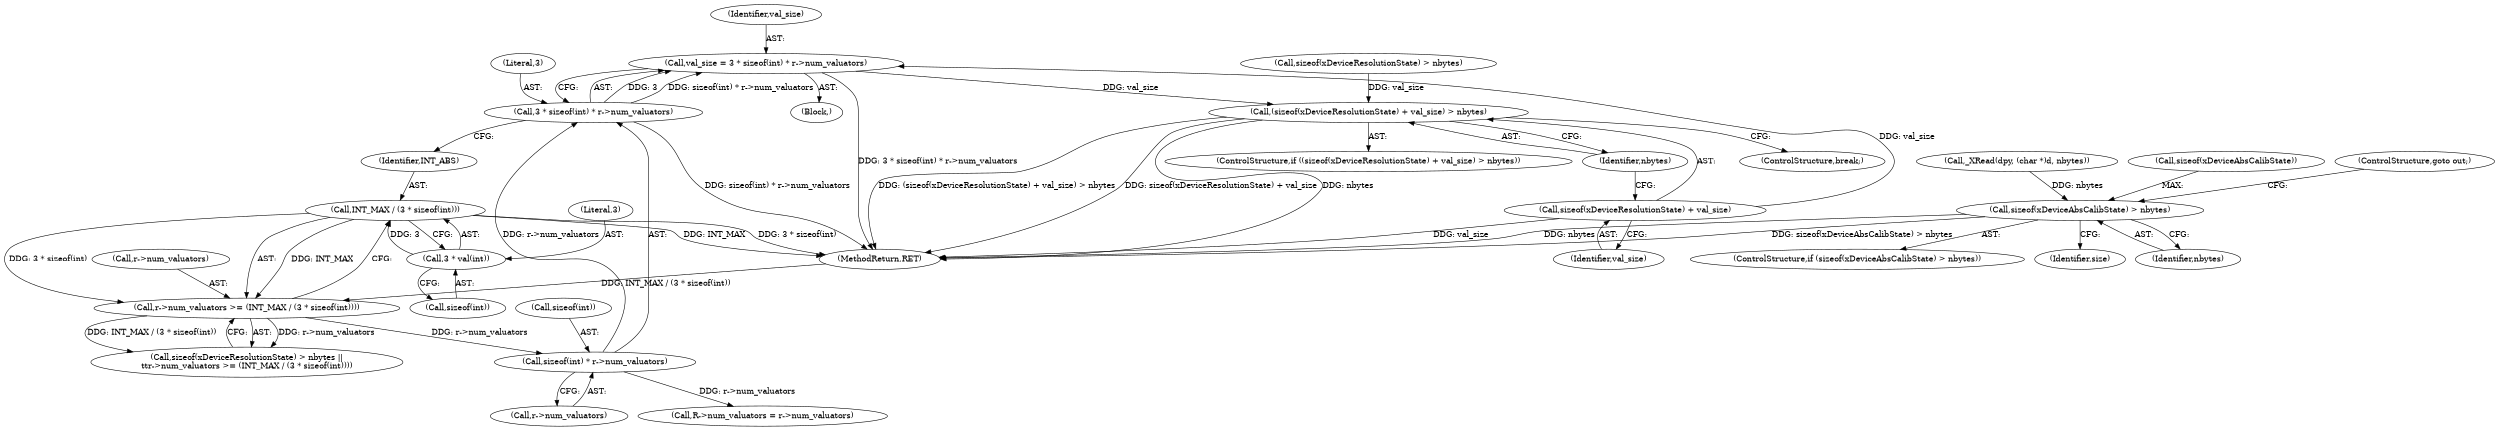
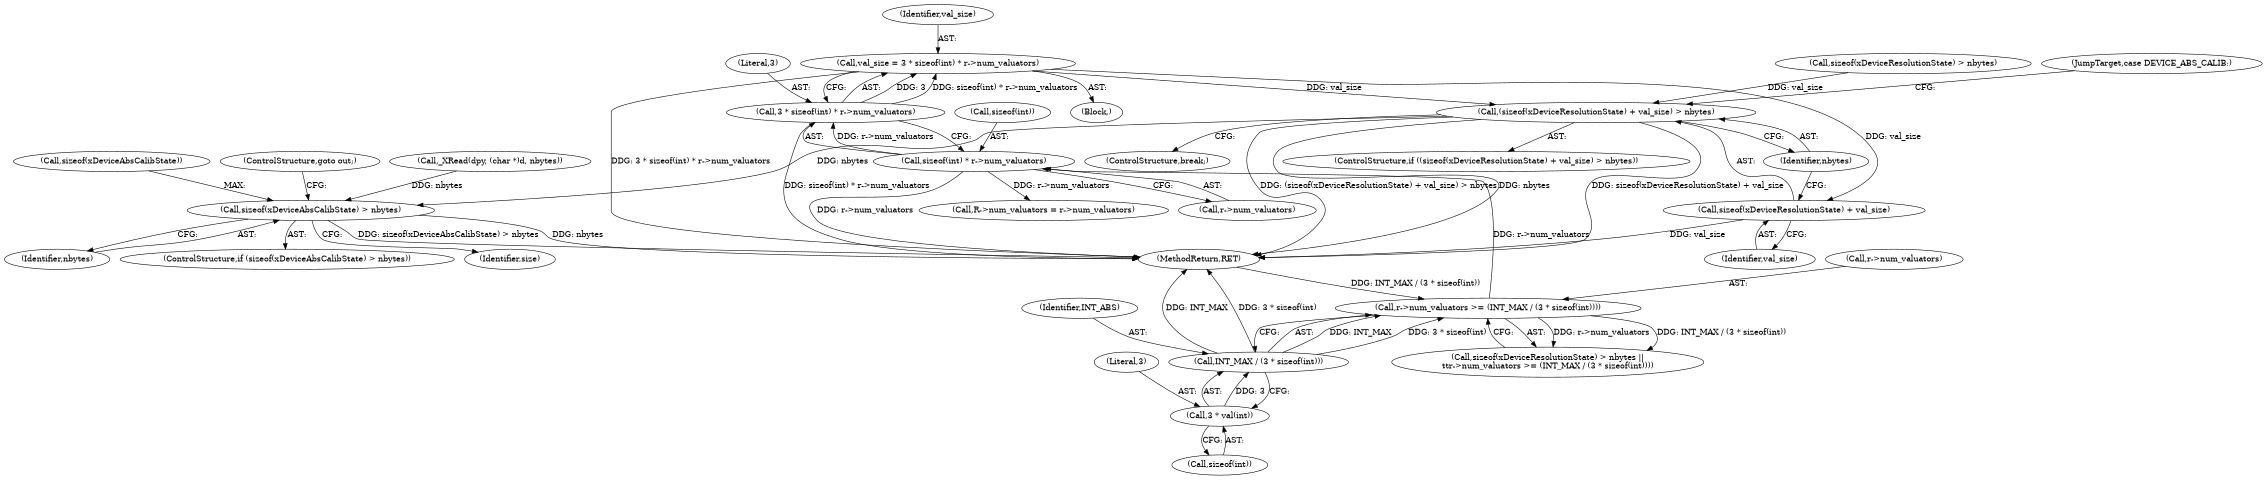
  digraph {
    n1 [label="(Call,val_size = 3 * sizeof(int) * r->num_valuators)"]
    n2 [label="(Call,3 * sizeof(int) * r->num_valuators)"]
    n3 [label="(Call,(sizeof(xDeviceResolutionState) + val_size) > nbytes)"]
    n4 [label="(Call,sizeof(xDeviceResolutionState) + val_size)"]
    n5 [label="(Block,)"]
    n6 [label="(MethodReturn,RET)"]
    n7 [label="(Call,sizeof(int) * r->num_valuators)"]
    n8 [label="(Call,sizeof(xDeviceAbsCalibState) > nbytes)"]
    n9 [label="(ControlStructure,if ((sizeof(xDeviceResolutionState) + val_size) > nbytes))"]
    n10 [label="(Identifier,nbytes)"]
    n11 [label="(ControlStructure,break;)"]
    n12 [label="(Identifier,val_size)"]
    n13 [label="(Call,r->num_valuators >= (INT_MAX / (3 * sizeof(int))))"]
    n14 [label="(Call,r->num_valuators)"]
    n15 [label="(Call,R->num_valuators = r->num_valuators)"]
    n16 [label="(Call,INT_MAX / (3 * sizeof(int)))"]
    n17 [label="(Call,sizeof(xDeviceResolutionState) > nbytes ||\n\t\tr->num_valuators >= (INT_MAX / (3 * sizeof(int))))"]
    n18 [label="(Call,3 * val(int))"]
    n19 [label="(Call,sizeof(int))"]
    n20 [label="(Identifier,nbytes)"]
    n21 [label="(ControlStructure,if (sizeof(xDeviceAbsCalibState) > nbytes))"]
    n22 [label="(Identifier,size)"]
    n23 [label="(Literal,3)"]
    n24 [label="(Identifier,val_size)"]
    n25 [label="(Call,r->num_valuators)"]
    n26 [label="(Identifier,INT_ABS)"]
    n27 [label="(Call,sizeof(xDeviceResolutionState) > nbytes)"]
    n28 [label="(ControlStructure,goto out;)"]
+   n29 [label="(JumpTarget,case DEVICE_ABS_CALIB:)"]
    n30 [label="(Call,_XRead(dpy, (char *)d, nbytes))"]
    n31 [label="(Call,sizeof(int))"]
    n32 [label="(Literal,3)"]
    n33 [label="(Call,sizeof(xDeviceAbsCalibState))"]
    n1 -> n2 [label="CFG: "]
    n1 -> n3 [label="DDG: val_size"]
-   n4 -> n1 [label="DDG: val_size"]
+   n1 -> n4 [label="DDG: val_size"]
    n1 -> n5 [label="AST: "]
    n1 -> n6 [label="DDG: 3 * sizeof(int) * r->num_valuators"]
    n2 -> n1 [label="AST: "]
    n2 -> n1 [label="DDG: 3"]
    n2 -> n1 [label="DDG: sizeof(int) * r->num_valuators"]
    n2 -> n6 [label="DDG: sizeof(int) * r->num_valuators"]
-   n2 -> n26 [label="CFG: "]
+   n2 -> n7 [label="CFG: "]
    n3 -> n6 [label="DDG: (sizeof(xDeviceResolutionState) + val_size) > nbytes"]
    n3 -> n6 [label="DDG: nbytes"]
    n3 -> n6 [label="DDG: sizeof(xDeviceResolutionState) + val_size"]
+   n3 -> n8 [label="DDG: nbytes"]
    n3 -> n9 [label="AST: "]
    n3 -> n10 [label="CFG: "]
    n3 -> n11 [label="CFG: "]
    n4 -> n3 [label="AST: "]
    n4 -> n6 [label="DDG: val_size"]
    n4 -> n12 [label="CFG: "]
    n6 -> n13 [label="DDG: INT_MAX / (3 * sizeof(int))"]
    n7 -> n2 [label="AST: "]
    n7 -> n2 [label="DDG: r->num_valuators"]
+   n7 -> n6 [label="DDG: r->num_valuators"]
    n7 -> n14 [label="CFG: "]
    n7 -> n15 [label="DDG: r->num_valuators"]
    n8 -> n6 [label="DDG: sizeof(xDeviceAbsCalibState) > nbytes"]
    n8 -> n6 [label="DDG: nbytes"]
    n8 -> n20 [label="CFG: "]
    n8 -> n21 [label="AST: "]
    n8 -> n22 [label="CFG: "]
    n10 -> n3 [label="AST: "]
    n10 -> n4 [label="CFG: "]
    n12 -> n4 [label="AST: "]
    n13 -> n7 [label="DDG: r->num_valuators"]
    n13 -> n16 [label="CFG: "]
    n13 -> n17 [label="AST: "]
    n13 -> n17 [label="DDG: r->num_valuators"]
    n13 -> n17 [label="DDG: INT_MAX / (3 * sizeof(int))"]
    n14 -> n7 [label="AST: "]
    n16 -> n6 [label="DDG: INT_MAX"]
    n16 -> n6 [label="DDG: 3 * sizeof(int)"]
    n16 -> n13 [label="AST: "]
    n16 -> n13 [label="DDG: INT_MAX"]
    n16 -> n13 [label="DDG: 3 * sizeof(int)"]
    n16 -> n18 [label="CFG: "]
    n17 -> n13 [label="CFG: "]
    n18 -> n16 [label="AST: "]
    n18 -> n16 [label="DDG: 3"]
    n18 -> n19 [label="CFG: "]
    n19 -> n18 [label="AST: "]
    n20 -> n8 [label="AST: "]
    n23 -> n2 [label="AST: "]
    n24 -> n1 [label="AST: "]
    n25 -> n13 [label="AST: "]
    n26 -> n16 [label="AST: "]
    n27 -> n3 [label="DDG: val_size"]
    n28 -> n8 [label="CFG: "]
+   n29 -> n3 [label="CFG: "]
    n30 -> n8 [label="DDG: nbytes"]
    n31 -> n7 [label="AST: "]
    n32 -> n18 [label="AST: "]
    n33 -> n8 [label="MAX: "]
  }
